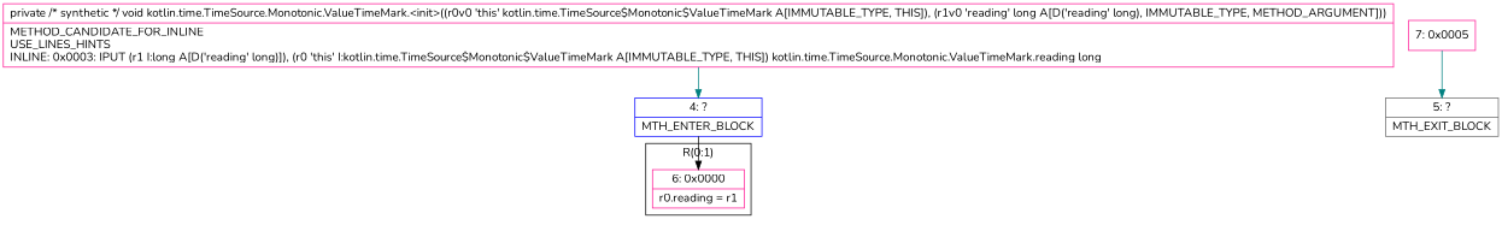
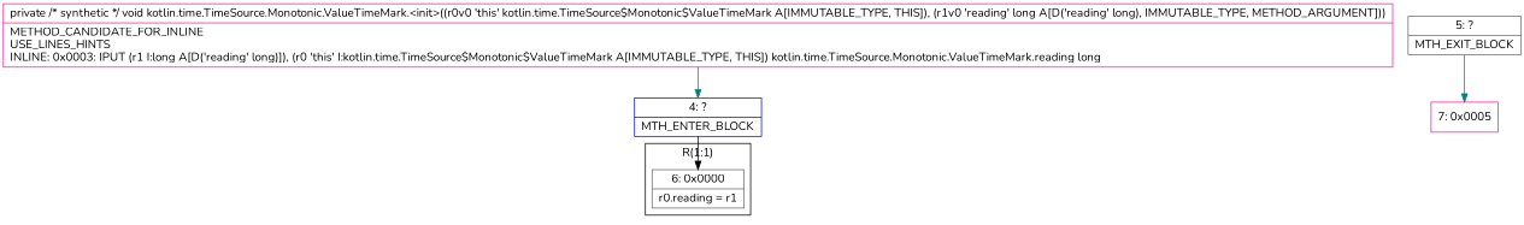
  digraph {
    fontname=Nunito
    node [color=gray40 fontname=Nunito shape=record]
    edge [color=teal fontname=Nunito]
-   n1 [color=deeppink label="{6\:\ 0x0000|r0.reading = r1\l}"]
+   n1 [label="{6\:\ 0x0000|r0.reading = r1\l}"]
    n2 [color=deeppink label="{7\:\ 0x0005}"]
    n3 [label="{5\:\ ?|MTH_EXIT_BLOCK\l}"]
    n4 [color=blue label="{4\:\ ?|MTH_ENTER_BLOCK\l}"]
    n5 [color=deeppink label="{private \/* synthetic *\/ void kotlin.time.TimeSource.Monotonic.ValueTimeMark.\<init\>((r0v0 'this' kotlin.time.TimeSource$Monotonic$ValueTimeMark A[IMMUTABLE_TYPE, THIS]), (r1v0 'reading' long A[D('reading' long), IMMUTABLE_TYPE, METHOD_ARGUMENT]))  | METHOD_CANDIDATE_FOR_INLINE\lUSE_LINES_HINTS\lINLINE: 0x0003: IPUT  (r1 I:long A[D('reading' long)]), (r0 'this' I:kotlin.time.TimeSource$Monotonic$ValueTimeMark A[IMMUTABLE_TYPE, THIS]) kotlin.time.TimeSource.Monotonic.ValueTimeMark.reading long\l}"]
    subgraph cluster_1 {
-     label="R(0:1)"
+     label="R(1:1)"
      n1
    }
-   n2 -> n3
+   n3 -> n2
    n4 -> n1 [color=black]
    n5 -> n4
  }
